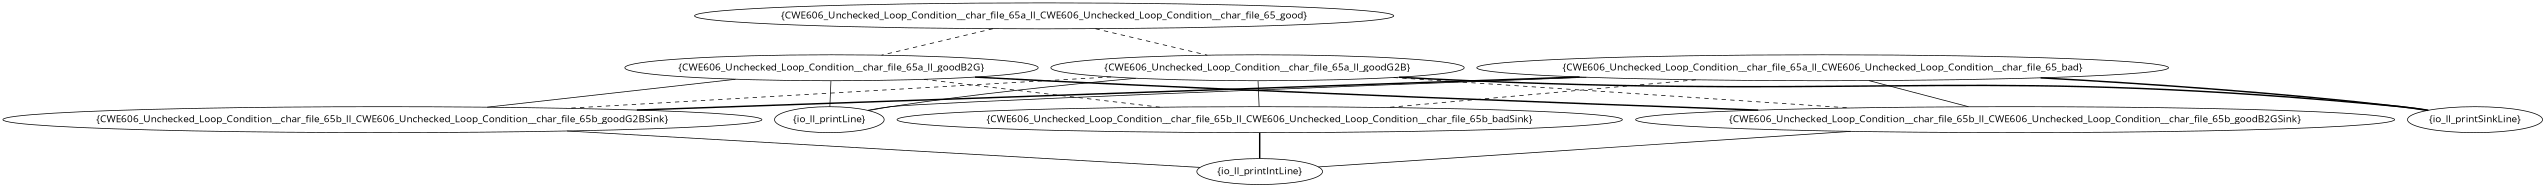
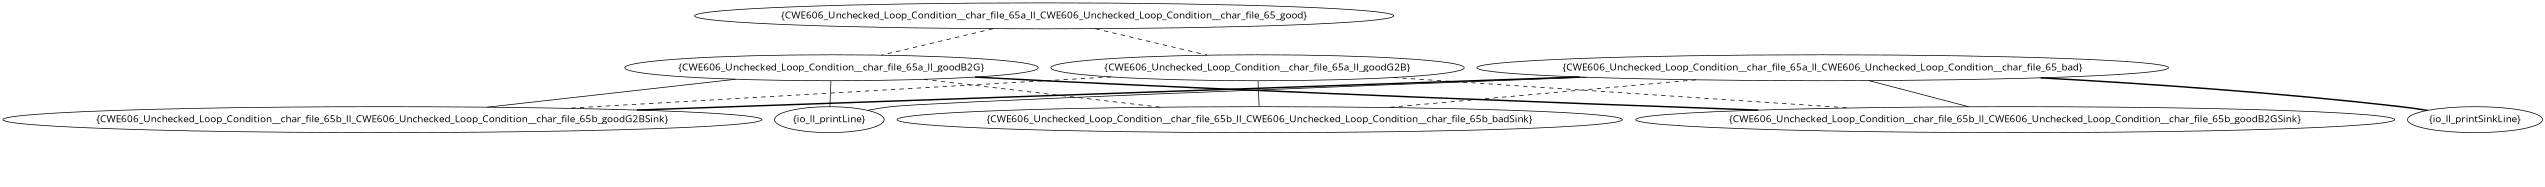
  graph {
    fontname="Open Sans"
    node [fontname="Open Sans"]
    edge [fontname="Open Sans" style=solid]
    n1 [label="{CWE606_Unchecked_Loop_Condition__char_file_65a_ll_CWE606_Unchecked_Loop_Condition__char_file_65_bad}"]
    n2 [label="{io_ll_printLine}"]
    n3 [label="{CWE606_Unchecked_Loop_Condition__char_file_65b_ll_CWE606_Unchecked_Loop_Condition__char_file_65b_badSink}"]
    n4 [label="{CWE606_Unchecked_Loop_Condition__char_file_65b_ll_CWE606_Unchecked_Loop_Condition__char_file_65b_goodB2GSink}"]
    n5 [label="{CWE606_Unchecked_Loop_Condition__char_file_65b_ll_CWE606_Unchecked_Loop_Condition__char_file_65b_goodG2BSink}"]
    n6 [label="{io_ll_printSinkLine}"]
-   n7 [label="{io_ll_printIntLine}"]
    n8 [label="{CWE606_Unchecked_Loop_Condition__char_file_65a_ll_CWE606_Unchecked_Loop_Condition__char_file_65_good}"]
    n9 [label="{CWE606_Unchecked_Loop_Condition__char_file_65a_ll_goodG2B}"]
    n10 [label="{CWE606_Unchecked_Loop_Condition__char_file_65a_ll_goodB2G}"]
    n1 -- n2
    n1 -- n3 [style=dashed]
    n1 -- n4
    n1 -- n5 [style=bold]
    n1 -- n6 [style=bold]
-   n3 -- n7 [style=bold]
-   n4 -- n7
-   n5 -- n7
    n8 -- n9 [style=dashed]
    n8 -- n10 [style=dashed]
-   n9 -- n2
    n9 -- n3
    n9 -- n4 [style=dashed]
    n9 -- n5 [style=dashed]
-   n9 -- n6 [style=bold]
    n10 -- n2
    n10 -- n3 [style=dashed]
    n10 -- n4 [style=bold]
    n10 -- n5
  }
